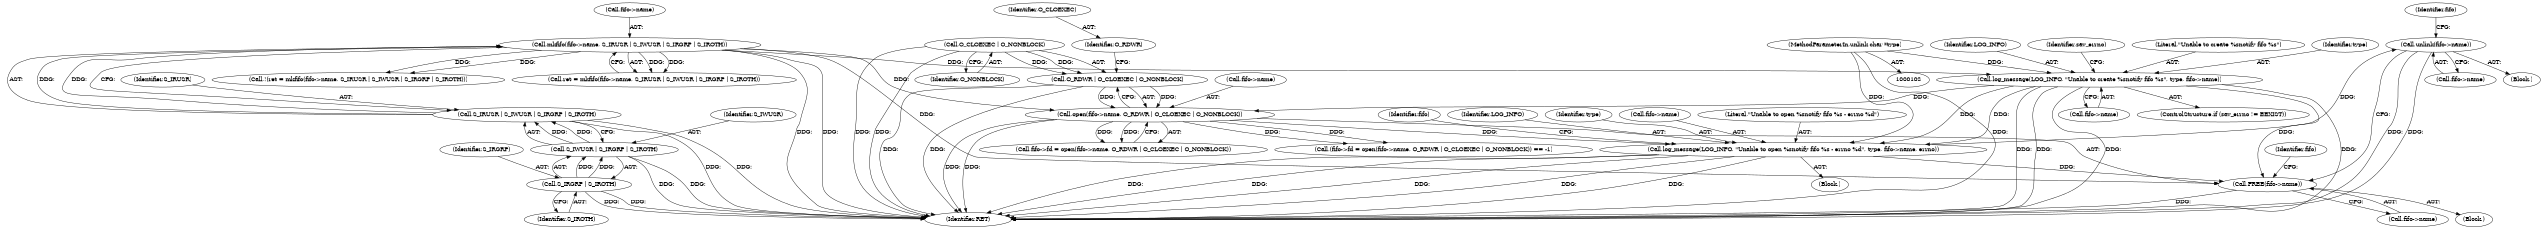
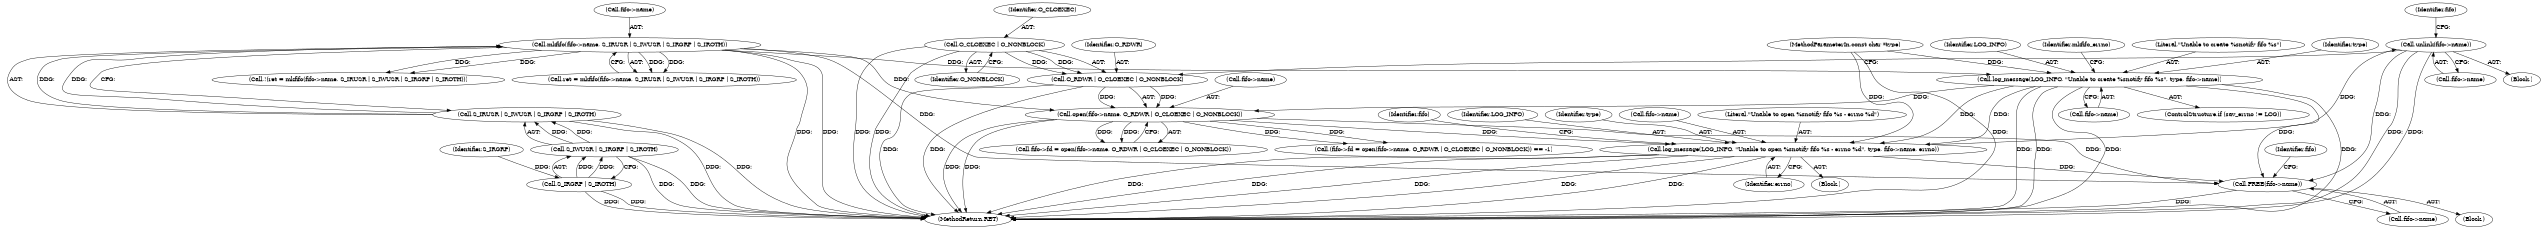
  digraph {
    n1 [label="(Call,unlink(fifo->name))"]
    n2 [label="(Call,FREE(fifo->name))"]
    n3 [label="(Call,fifo->name)"]
-   n4 [label="(Identifier,RET)"]
+   n4 [label="(MethodReturn,RET)"]
    n5 [label="(Block,)"]
    n6 [label="(Block,)"]
    n7 [label="(Call,fifo->name)"]
    n8 [label="(Call,log_message(LOG_INFO, \"Unable to open %snotify fifo %s - errno %d\", type, fifo->name, errno))"]
+   n9 [label="(Identifier,errno)"]
    n10 [label="(Block,)"]
    n11 [label="(Call,log_message(LOG_INFO, \"Unable to create %snotify fifo %s\", type, fifo->name))"]
    n12 [label="(Call,open(fifo->name, O_RDWR | O_CLOEXEC | O_NONBLOCK))"]
    n13 [label="(Call,fifo->name)"]
-   n14 [label="(ControlStructure,if (sav_errno != EEXIST))"]
+   n14 [label="(ControlStructure,if (sav_errno != LOG))"]
    n15 [label="(Call,O_RDWR | O_CLOEXEC | O_NONBLOCK)"]
    n16 [label="(Call,(fifo->fd = open(fifo->name, O_RDWR | O_CLOEXEC | O_NONBLOCK)) == -1)"]
    n17 [label="(Call,fifo->fd = open(fifo->name, O_RDWR | O_CLOEXEC | O_NONBLOCK))"]
-   n18 [label="(MethodParameterIn,unlink char *type)"]
-   1000102
+   n18 [label="(MethodParameterIn,const char *type)"]
    n20 [label="(Call,mkfifo(fifo->name, S_IRUSR | S_IWUSR | S_IRGRP | S_IROTH))"]
    n21 [label="(Call,S_IRUSR | S_IWUSR | S_IRGRP | S_IROTH)"]
    n22 [label="(Call,!(ret = mkfifo(fifo->name, S_IRUSR | S_IWUSR | S_IRGRP | S_IROTH)))"]
    n23 [label="(Call,ret = mkfifo(fifo->name, S_IRUSR | S_IWUSR | S_IRGRP | S_IROTH))"]
    n24 [label="(Call,S_IWUSR | S_IRGRP | S_IROTH)"]
    n25 [label="(Call,S_IRGRP | S_IROTH)"]
-   n26 [label="(Identifier,S_IROTH)"]
    n27 [label="(Call,O_CLOEXEC | O_NONBLOCK)"]
    n28 [label="(Identifier,O_NONBLOCK)"]
    n29 [label="(Identifier,fifo)"]
    n30 [label="(Call,fifo->name)"]
    n31 [label="(Literal,\"Unable to open %snotify fifo %s - errno %d\")"]
    n32 [label="(Identifier,fifo)"]
-   n33 [label="(Identifier,sav_errno)"]
-   n34 [label="(Identifier,S_IWUSR)"]
+   n33 [label="(Identifier,mkfifo_errno)"]
    n35 [label="(Identifier,fifo)"]
    n36 [label="(Identifier,LOG_INFO)"]
-   n37 [label="(Identifier,S_IRUSR)"]
    n38 [label="(Identifier,S_IRGRP)"]
    n39 [label="(Identifier,O_RDWR)"]
    n40 [label="(Literal,\"Unable to create %snotify fifo %s\")"]
    n41 [label="(Identifier,type)"]
    n42 [label="(Call,fifo->name)"]
    n43 [label="(Identifier,LOG_INFO)"]
    n44 [label="(Call,fifo->name)"]
    n45 [label="(Identifier,type)"]
    n46 [label="(Identifier,O_CLOEXEC)"]
-   n1 -> n2 [label="CFG: "]
+   n1 -> n2 [label="DDG: "]
    n1 -> n3 [label="CFG: "]
    n1 -> n4 [label="DDG: "]
    n1 -> n4 [label="DDG: "]
    n1 -> n5 [label="AST: "]
    n2 -> n4 [label="DDG: "]
    n2 -> n6 [label="AST: "]
    n2 -> n7 [label="CFG: "]
    n3 -> n1 [label="AST: "]
    n7 -> n2 [label="AST: "]
    n8 -> n1 [label="DDG: "]
    n8 -> n2 [label="DDG: "]
    n8 -> n4 [label="DDG: "]
    n8 -> n4 [label="DDG: "]
    n8 -> n4 [label="DDG: "]
    n8 -> n4 [label="DDG: "]
    n8 -> n4 [label="DDG: "]
+   n8 -> n9 [label="CFG: "]
    n8 -> n10 [label="AST: "]
+   n9 -> n8 [label="AST: "]
    n11 -> n2 [label="DDG: "]
    n11 -> n4 [label="DDG: "]
    n11 -> n4 [label="DDG: "]
    n11 -> n4 [label="DDG: "]
    n11 -> n4 [label="DDG: "]
    n11 -> n8 [label="DDG: "]
    n11 -> n8 [label="DDG: "]
    n11 -> n12 [label="DDG: "]
    n11 -> n13 [label="CFG: "]
    n11 -> n14 [label="AST: "]
-   n12 -> n2 [label="AST: "]
+   n12 -> n2 [label="DDG: "]
    n12 -> n4 [label="DDG: "]
    n12 -> n4 [label="DDG: "]
    n12 -> n8 [label="DDG: "]
-   n12 -> n15 [label="CFG: "]
+   n1 -> n15 [label="CFG: "]
    n12 -> n16 [label="DDG: "]
    n12 -> n16 [label="DDG: "]
    n12 -> n17 [label="AST: "]
    n12 -> n17 [label="DDG: "]
    n12 -> n17 [label="DDG: "]
    n13 -> n11 [label="AST: "]
    n15 -> n4 [label="DDG: "]
    n15 -> n4 [label="DDG: "]
    n15 -> n12 [label="AST: "]
    n15 -> n12 [label="DDG: "]
    n15 -> n12 [label="DDG: "]
    n17 -> n12 [label="CFG: "]
    n18 -> n4 [label="DDG: "]
    n18 -> n8 [label="DDG: "]
    n18 -> n11 [label="DDG: "]
-   n18 -> 1000102 [label="AST: "]
    n20 -> n2 [label="DDG: "]
    n20 -> n4 [label="DDG: "]
    n20 -> n4 [label="DDG: "]
    n20 -> n11 [label="DDG: "]
    n20 -> n12 [label="DDG: "]
    n20 -> n21 [label="CFG: "]
    n20 -> n22 [label="DDG: "]
    n20 -> n22 [label="DDG: "]
    n20 -> n23 [label="AST: "]
    n20 -> n23 [label="DDG: "]
    n20 -> n23 [label="DDG: "]
    n21 -> n4 [label="DDG: "]
    n21 -> n4 [label="DDG: "]
    n21 -> n20 [label="AST: "]
    n21 -> n20 [label="DDG: "]
    n21 -> n20 [label="DDG: "]
-   n21 -> n24 [label="CFG: "]
    n23 -> n20 [label="CFG: "]
    n24 -> n4 [label="DDG: "]
    n24 -> n4 [label="DDG: "]
    n24 -> n21 [label="AST: "]
    n24 -> n21 [label="DDG: "]
    n24 -> n21 [label="DDG: "]
-   n24 -> n25 [label="AST: "]
+   n24 -> n25 [label="CFG: "]
    n25 -> n4 [label="DDG: "]
    n25 -> n4 [label="DDG: "]
    n25 -> n24 [label="AST: "]
    n25 -> n24 [label="DDG: "]
    n25 -> n24 [label="DDG: "]
-   n25 -> n26 [label="CFG: "]
-   n26 -> n25 [label="AST: "]
    n27 -> n4 [label="DDG: "]
    n27 -> n4 [label="DDG: "]
    n27 -> n15 [label="AST: "]
    n27 -> n15 [label="DDG: "]
    n27 -> n15 [label="DDG: "]
-   n27 -> n28 [label="CFG: "]
-   n28 -> n27 [label="AST: "]
+   n27 -> n28 [label="AST: "]
+   n28 -> n27 [label="CFG: "]
    n29 -> n1 [label="CFG: "]
    n30 -> n8 [label="AST: "]
    n31 -> n8 [label="AST: "]
    n32 -> n2 [label="CFG: "]
    n33 -> n11 [label="CFG: "]
-   n34 -> n24 [label="AST: "]
    n35 -> n8 [label="CFG: "]
    n36 -> n8 [label="AST: "]
-   n37 -> n21 [label="AST: "]
-   n38 -> n25 [label="AST: "]
-   n39 -> n15 [label="CFG: "]
+   n38 -> n25 [label="DDG: "]
+   n39 -> n15 [label="AST: "]
    n40 -> n11 [label="AST: "]
    n41 -> n11 [label="AST: "]
    n42 -> n20 [label="AST: "]
    n43 -> n11 [label="AST: "]
    n44 -> n12 [label="AST: "]
    n45 -> n8 [label="AST: "]
-   n46 -> n39 [label="AST: "]
+   n46 -> n27 [label="AST: "]
  }
